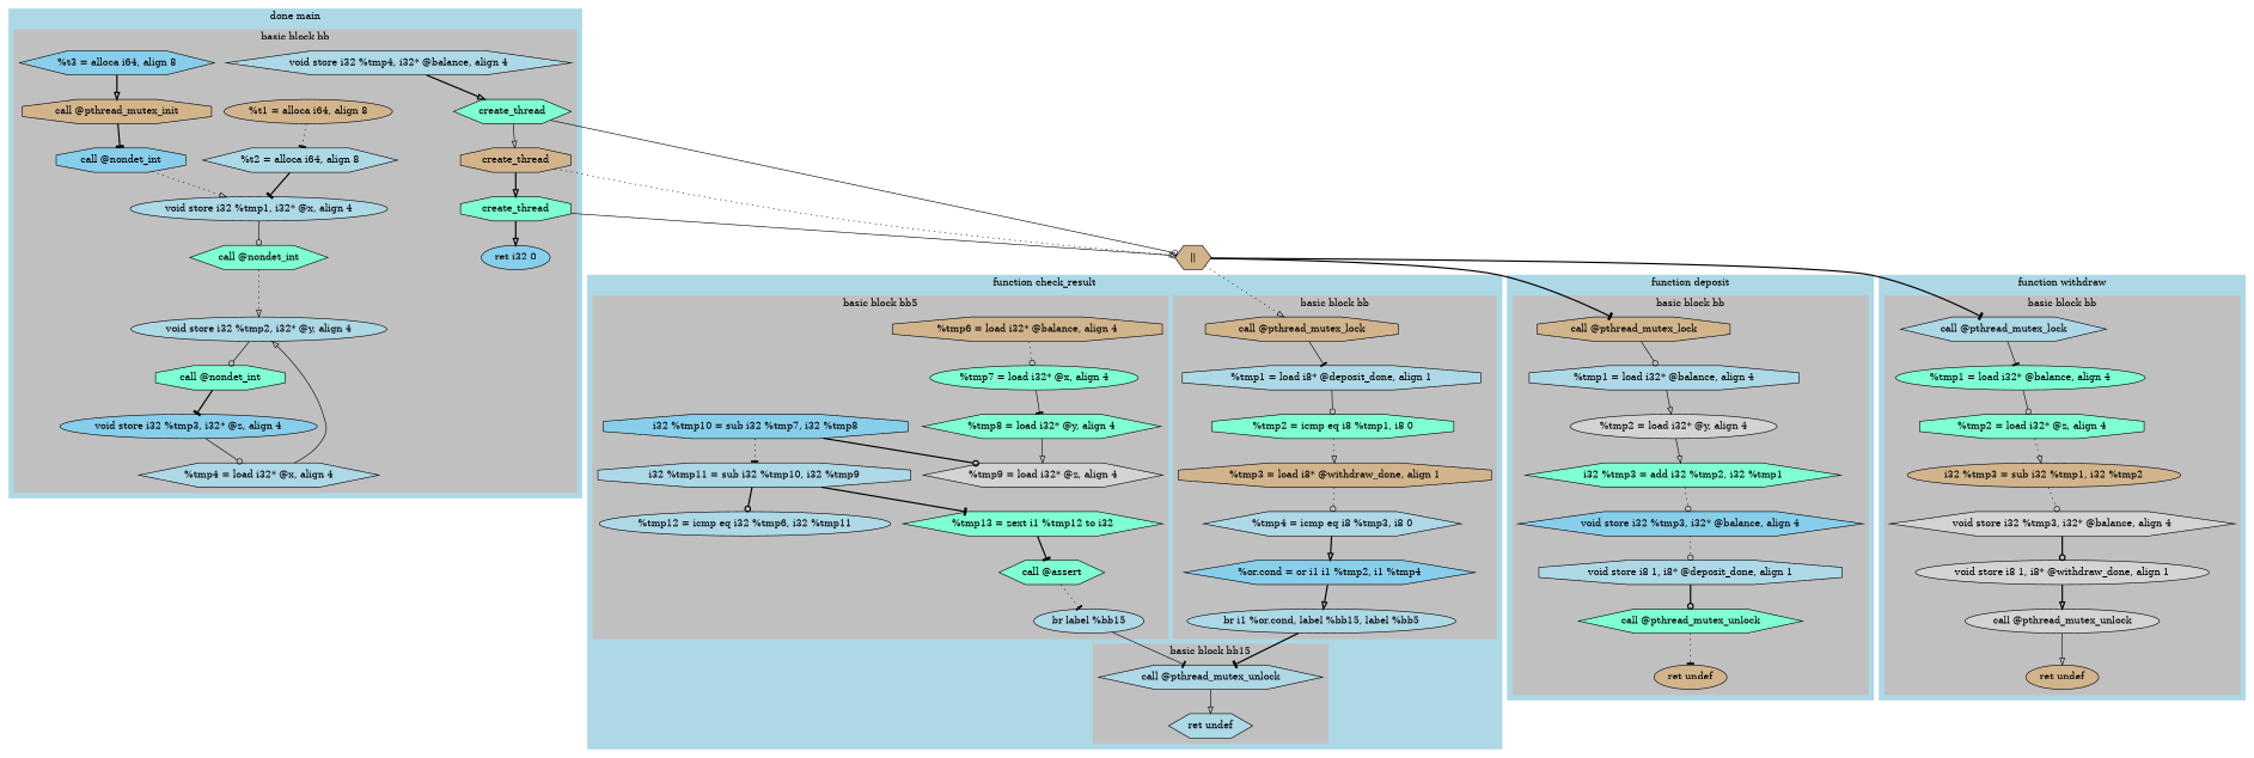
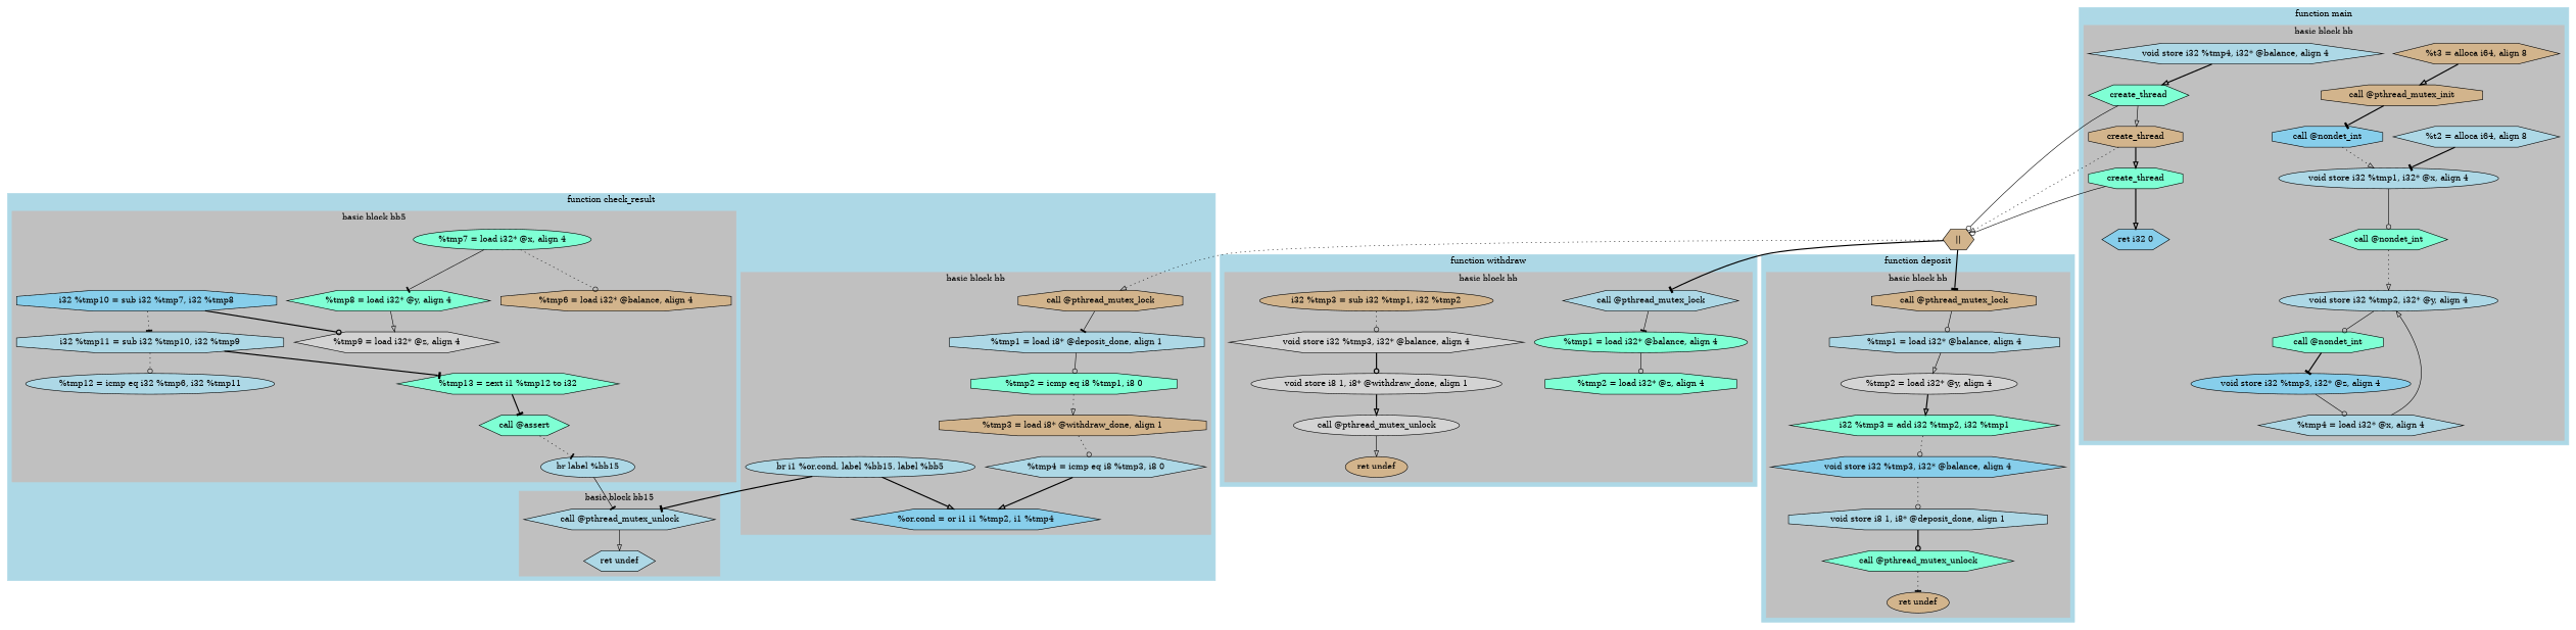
  digraph {
    node [fillcolor=lightblue shape=hexagon style=filled]
    edge [arrowhead=onormal style=bold]
-   n1 [fillcolor=tan label="%t1 = alloca i64, align 8" shape=ellipse]
    n2 [label="%t2 = alloca i64, align 8"]
-   n3 [fillcolor=skyblue label="%t3 = alloca i64, align 8"]
+   n3 [fillcolor=tan label="%t3 = alloca i64, align 8"]
    n4 [fillcolor=tan label="call @pthread_mutex_init" shape=octagon]
    n5 [fillcolor=skyblue label="call @nondet_int" shape=octagon]
    n6 [label="void store i32 %tmp1, i32* @x, align 4" shape=ellipse]
    n7 [fillcolor=aquamarine label="call @nondet_int"]
    n8 [label="void store i32 %tmp2, i32* @y, align 4" shape=ellipse]
    n9 [fillcolor=aquamarine label="call @nondet_int" shape=octagon]
    n10 [fillcolor=skyblue label="void store i32 %tmp3, i32* @z, align 4" shape=ellipse]
    n11 [label="%tmp4 = load i32* @x, align 4"]
    n12 [label="void store i32 %tmp4, i32* @balance, align 4"]
    n13 [fillcolor=aquamarine label=create_thread]
    n14 [fillcolor=tan label=create_thread shape=octagon]
    n15 [fillcolor=aquamarine label=create_thread shape=octagon]
-   n16 [fillcolor=skyblue label="ret i32 0" shape=ellipse]
+   n16 [fillcolor=skyblue label="ret i32 0"]
    n17 [fillcolor=tan label="call @pthread_mutex_lock" shape=octagon]
    n18 [label="%tmp1 = load i8* @deposit_done, align 1" shape=octagon]
    n19 [fillcolor=aquamarine label="%tmp2 = icmp eq i8 %tmp1, i8 0" shape=octagon]
    n20 [fillcolor=tan label="%tmp3 = load i8* @withdraw_done, align 1" shape=octagon]
    n21 [label="%tmp4 = icmp eq i8 %tmp3, i8 0"]
    n22 [fillcolor=skyblue label="%or.cond = or i1 i1 %tmp2, i1 %tmp4"]
    n23 [label="br i1 %or.cond, label %bb15, label %bb5" shape=ellipse]
    n24 [fillcolor=tan label="%tmp6 = load i32* @balance, align 4" shape=octagon]
    n25 [fillcolor=aquamarine label="%tmp7 = load i32* @x, align 4" shape=ellipse]
    n26 [fillcolor=aquamarine label="%tmp8 = load i32* @y, align 4"]
    n27 [fillcolor=lightgrey label="%tmp9 = load i32* @z, align 4"]
    n28 [fillcolor=skyblue label="i32 %tmp10 = sub i32 %tmp7, i32 %tmp8" shape=octagon]
    n29 [label="i32 %tmp11 = sub i32 %tmp10, i32 %tmp9" shape=octagon]
    n30 [label="%tmp12 = icmp eq i32 %tmp6, i32 %tmp11" shape=ellipse]
    n31 [fillcolor=aquamarine label="%tmp13 = zext i1 %tmp12 to i32"]
    n32 [fillcolor=aquamarine label="call @assert"]
    n33 [label="br label %bb15" shape=ellipse]
    n34 [label="call @pthread_mutex_unlock"]
    n35 [label="ret undef"]
    n36 [fillcolor=tan label="call @pthread_mutex_lock" shape=octagon]
    n37 [label="%tmp1 = load i32* @balance, align 4" shape=octagon]
    n38 [fillcolor=lightgrey label="%tmp2 = load i32* @y, align 4" shape=ellipse]
    n39 [fillcolor=aquamarine label="i32 %tmp3 = add i32 %tmp2, i32 %tmp1"]
    n40 [fillcolor=skyblue label="void store i32 %tmp3, i32* @balance, align 4"]
    n41 [label="void store i8 1, i8* @deposit_done, align 1" shape=octagon]
    n42 [fillcolor=aquamarine label="call @pthread_mutex_unlock"]
    n43 [fillcolor=tan label="ret undef" shape=ellipse]
    n44 [label="call @pthread_mutex_lock"]
    n45 [fillcolor=aquamarine label="%tmp1 = load i32* @balance, align 4" shape=ellipse]
    n46 [fillcolor=aquamarine label="%tmp2 = load i32* @z, align 4" shape=octagon]
    n47 [fillcolor=tan label="i32 %tmp3 = sub i32 %tmp1, i32 %tmp2" shape=ellipse]
    n48 [fillcolor=lightgrey label="void store i32 %tmp3, i32* @balance, align 4"]
    n49 [fillcolor=lightgrey label="void store i8 1, i8* @withdraw_done, align 1" shape=ellipse]
    n50 [fillcolor=lightgrey label="call @pthread_mutex_unlock" shape=ellipse]
    n51 [fillcolor=tan label="ret undef" shape=ellipse]
    n52 [fillcolor=tan label="||"]
    subgraph cluster_1 {
      color=lightblue
-     label="done main"
+     label="function main"
      style=filled
      subgraph cluster_2 {
        color=gray
        label="basic block bb"
        style=filled
-       n1
        n2
        n3
        n4
        n5
        n6
        n7
        n8
        n9
        n10
        n11
        n12
        n13
        n14
        n15
        n16
      }
    }
    subgraph cluster_3 {
      color=lightblue
      label="function check_result"
      style=filled
      subgraph cluster_4 {
        color=gray
        label="basic block bb"
        style=filled
        n17
        n18
        n19
        n20
        n21
        n22
        n23
      }
      subgraph cluster_5 {
        color=gray
        label="basic block bb5"
        style=filled
        n24
        n25
        n26
        n27
        n28
        n29
        n30
        n31
        n32
        n33
      }
      subgraph cluster_6 {
        color=gray
        label="basic block bb15"
        style=filled
        n34
        n35
      }
    }
    subgraph cluster_7 {
      color=lightblue
      label="function deposit"
      style=filled
      subgraph cluster_8 {
        color=gray
        label="basic block bb"
        style=filled
        n36
        n37
        n38
        n39
        n40
        n41
        n42
        n43
      }
    }
    subgraph cluster_9 {
      color=lightblue
      label="function withdraw"
      style=filled
      subgraph cluster_10 {
        color=gray
        label="basic block bb"
        style=filled
        n44
        n45
        n46
        n47
        n48
        n49
        n50
        n51
      }
    }
-   n1 -> n2 [arrowhead=tee style=dotted]
    n2 -> n6 [arrowhead=tee]
    n3 -> n4
    n4 -> n5 [arrowhead=tee]
    n5 -> n6 [style=dotted]
    n6 -> n7 [arrowhead=odot style=solid]
    n7 -> n8 [style=dotted]
    n8 -> n9 [arrowhead=odot style=solid]
    n9 -> n10 [arrowhead=tee]
    n10 -> n11 [arrowhead=odot style=solid]
    n11 -> n8 [style=solid]
    n12 -> n13
    n13 -> n14 [style=solid]
    n13 -> n52 [arrowhead=odot style=solid]
    n14 -> n15
    n14 -> n52 [style=dotted]
    n15 -> n16
    n15 -> n52 [arrowhead=odot style=solid]
    n17 -> n18 [arrowhead=tee style=solid]
    n18 -> n19 [arrowhead=odot style=solid]
    n19 -> n20 [style=dotted]
    n20 -> n21 [arrowhead=odot style=dotted]
    n21 -> n22
-   n22 -> n23
+   n23 -> n22
    n23 -> n34 [arrowhead=tee]
-   n24 -> n25 [arrowhead=odot style=dotted]
+   n25 -> n24 [arrowhead=odot style=dotted]
    n25 -> n26 [arrowhead=tee style=solid]
    n26 -> n27 [style=solid]
    n28 -> n27 [arrowhead=odot]
    n28 -> n29 [arrowhead=tee style=dotted]
-   n29 -> n30 [arrowhead=odot]
+   n29 -> n30 [arrowhead=odot style=dotted]
    n29 -> n31 [arrowhead=tee]
    n31 -> n32 [arrowhead=tee]
    n32 -> n33 [arrowhead=tee style=dotted]
    n33 -> n34 [arrowhead=tee style=solid]
    n34 -> n35 [style=solid]
    n36 -> n37 [arrowhead=odot style=solid]
    n37 -> n38 [style=solid]
-   n38 -> n39 [style=solid]
+   n38 -> n39
    n39 -> n40 [arrowhead=odot style=dotted]
    n40 -> n41 [arrowhead=odot style=dotted]
    n41 -> n42 [arrowhead=odot]
    n42 -> n43 [arrowhead=tee style=dotted]
    n44 -> n45 [arrowhead=tee style=solid]
    n45 -> n46 [arrowhead=odot style=solid]
-   n46 -> n47 [style=dotted]
    n47 -> n48 [arrowhead=odot style=dotted]
    n48 -> n49 [arrowhead=odot]
    n49 -> n50
    n50 -> n51 [style=solid]
    n52 -> n17 [style=dotted]
    n52 -> n36 [arrowhead=tee]
    n52 -> n44 [arrowhead=tee]
  }
